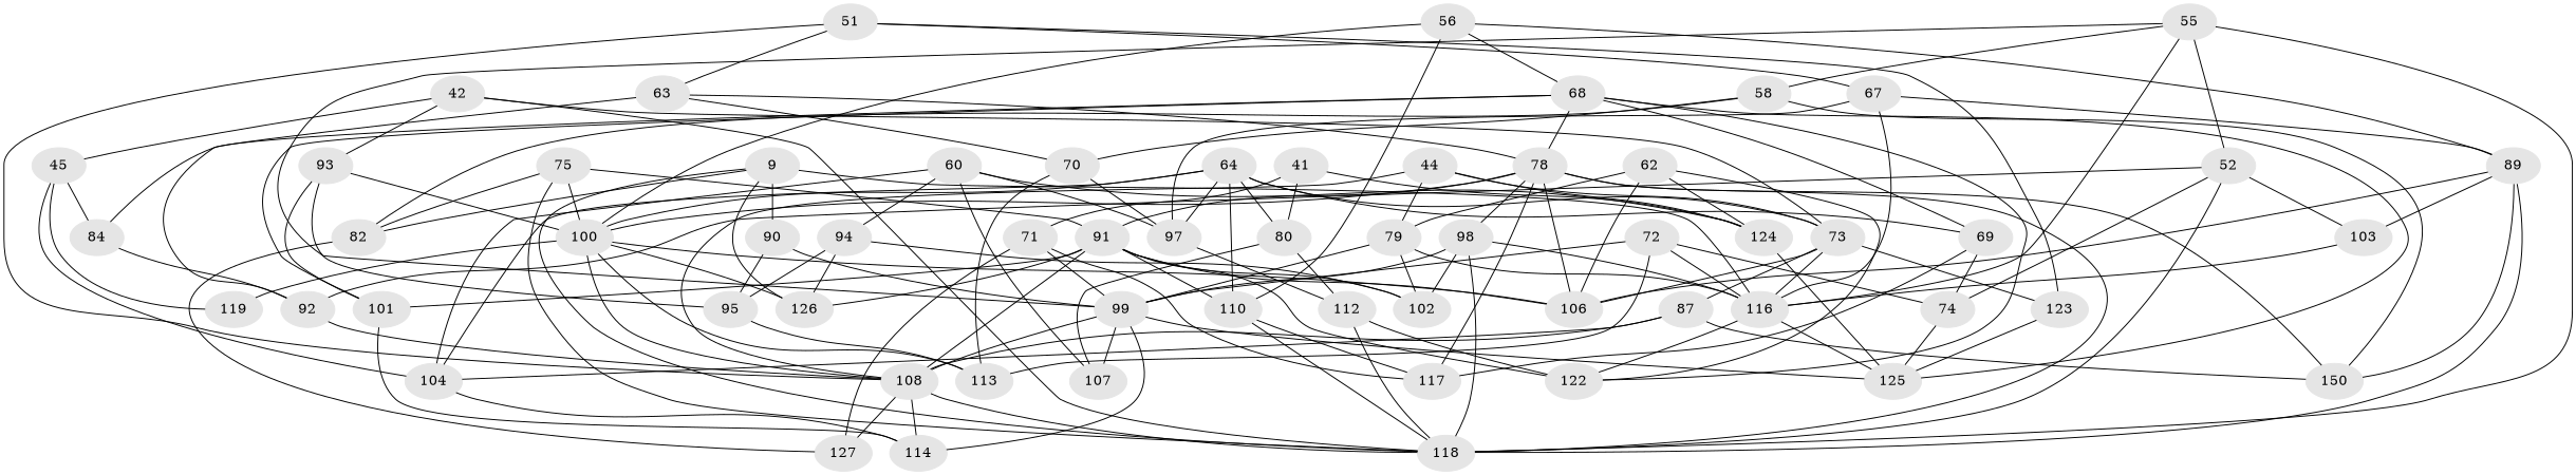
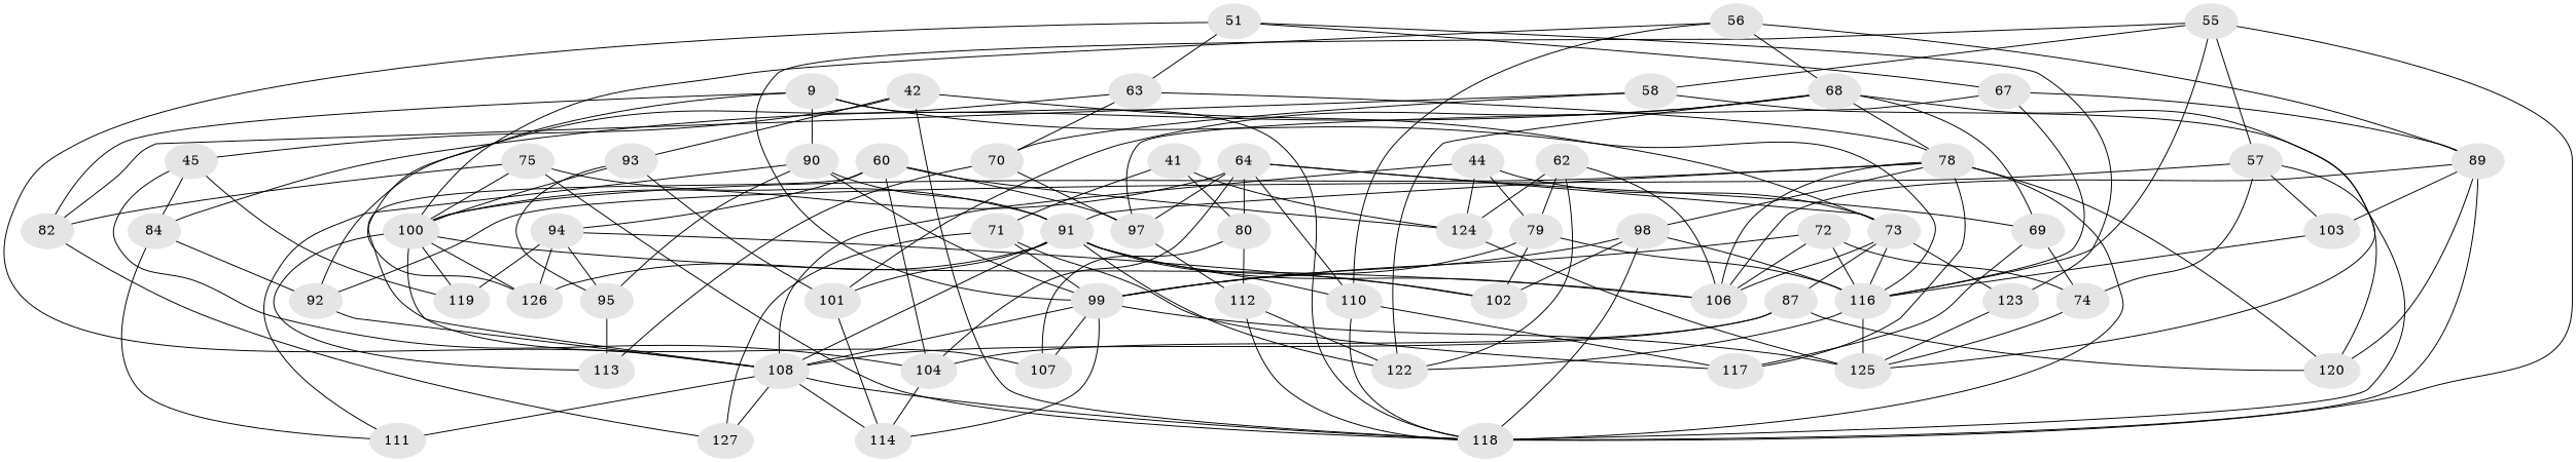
  graph {
    node [color=gray90 style=filled]
    9 [super="+4"]
    82
    90 [super="+13"]
    116 [super="+40+115+38"]
    118 [super="+105+61"]
    126
    127
    99 [super="+8+77+86"]
    91 [super="+88"]
+   111
    95
    122 [super="+28+121"]
    125 [super="+109"]
    71 [super="+47"]
    117
    41
    80 [super="+3"]
    124 [super="+32"]
    107 [super="+10"]
    112 [super="+53"]
    42
    45
    73 [super="+5+30"]
    93
    84
    104 [super="+24"]
    119
    123
    106 [super="+14+34"]
    87
    100 [super="+35"]
    101
    44
    79 [super="+76"]
    108 [super="+36+52+37+96"]
    102
    114
    92
    51
    63
    67 [super="+20"]
    70
    78 [super="+66"]
    89 [super="+81+54"]
    97 [super="+46"]
    55 [super="+49"]
-   57 [super="+31" label=52]
+   57 [super="+31"]
    58
    74
    103
-   120 [label=150]
+   120
    68 [super="+33"]
    69
    56
    110 [super="+19"]
    113
    60 [super="+59"]
    94 [super="+83"]
    62
    98 [super="+85"]
    64 [super="+2+16"]
    72
    75
    9 -- 82
    9 -- 90 [weight=2]
    9 -- 116
    9 -- 118
    9 -- 126
    82 -- 127
    90 -- 99
+   90 -- 91
+   90 -- 111
    90 -- 95
    116 -- 122
    116 -- 125 [weight=2]
    99 -- 125 [weight=2]
    99 -- 107 [weight=2]
    99 -- 108
    99 -- 114
    91 -- 126
    91 -- 122 [weight=3]
    91 -- 106
    91 -- 101
    91 -- 108 [weight=3]
    91 -- 102
    91 -- 110
    95 -- 113
    71 -- 127 [weight=2]
    71 -- 99
    71 -- 117
    41 -- 71 [weight=2]
    41 -- 80
    41 -- 124
    80 -- 107 [weight=2]
    80 -- 112 [weight=2]
    124 -- 125 [weight=2]
    112 -- 118
    112 -- 122 [weight=2]
    42 -- 118
    42 -- 45
    42 -- 73
    42 -- 93
    45 -- 84
    45 -- 104
    45 -- 119
    73 -- 116
    73 -- 123
    73 -- 106 [weight=2]
    73 -- 87
    93 -- 95
    93 -- 100
    93 -- 101
+   84 -- 111
    84 -- 92
    104 -- 114
    123 -- 125
    87 -- 104
    87 -- 108
    87 -- 120
    100 -- 126
    100 -- 119
    100 -- 106 [weight=2]
    100 -- 108 [weight=2]
    100 -- 113
    101 -- 114
    44 -- 124
    44 -- 73
    44 -- 79
    44 -- 108
    79 -- 116
    79 -- 99 [weight=2]
    79 -- 102
    108 -- 118 [weight=2]
    108 -- 127
+   108 -- 111 [weight=2]
    108 -- 114
    92 -- 108
    51 -- 123
    51 -- 108
    51 -- 63
    51 -- 67
    63 -- 92
    63 -- 70
    63 -- 78
    67 -- 116 [weight=2]
    67 -- 89
    67 -- 97 [weight=2]
    70 -- 97
    70 -- 113
    78 -- 118 [weight=2]
    78 -- 91
    78 -- 117
    78 -- 106
    78 -- 100
    78 -- 120
    78 -- 98
    89 -- 118 [weight=2]
    89 -- 106
    89 -- 103 [weight=2]
    89 -- 120
    97 -- 112
    55 -- 116
    55 -- 118
    55 -- 99
    55 -- 57 [weight=2]
    55 -- 58
    57 -- 118
    57 -- 92
    57 -- 74
    57 -- 103
    58 -- 82
    58 -- 70
    58 -- 120
    74 -- 125
    103 -- 116
    68 -- 122
    68 -- 125 [weight=2]
    68 -- 84
    68 -- 101
    68 -- 78
    68 -- 69
    69 -- 117
    69 -- 74
    56 -- 100
    56 -- 89
    56 -- 68
    56 -- 110
    110 -- 118
    110 -- 117
    60 -- 124
    60 -- 107
    60 -- 104 [weight=2]
    60 -- 97
    60 -- 94
    94 -- 126
    94 -- 95
+   94 -- 119 [weight=2]
    94 -- 102
    62 -- 122
    62 -- 124
    62 -- 106
    62 -- 79
    98 -- 116
    98 -- 118
    98 -- 99 [weight=2]
    98 -- 102
    64 -- 80
    64 -- 73
    64 -- 104
    64 -- 100
    64 -- 97
    64 -- 69
    64 -- 110 [weight=2]
    72 -- 116
    72 -- 99
    72 -- 74
-   72 -- 113
+   72 -- 106
    75 -- 82
    75 -- 118
    75 -- 91
    75 -- 100
  }
